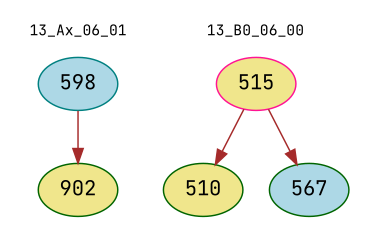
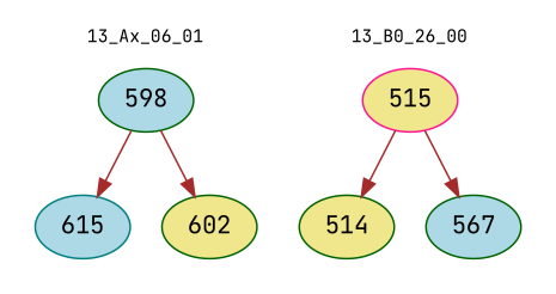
  digraph {
    fontname="JetBrains Mono"
    node [color=darkgreen fillcolor=lightblue fontname="JetBrains Mono" style=filled]
    edge [color=brown fontname="JetBrains Mono"]
-   n1 [color=teal label=598]
-   n3 [fillcolor=khaki label=902]
+   n1 [label=598]
+   n2 [color=teal label=615]
+   n3 [fillcolor=khaki label=602]
    n4 [color=deeppink fillcolor=khaki label=515]
-   n5 [fillcolor=khaki label=510]
+   n5 [fillcolor=khaki label=514]
    n6 [label=567]
    subgraph cluster_1 {
      color=white
      fontsize=10
      label="13_Ax_06_01"
      n1
+     n2
      n3
    }
    subgraph cluster_2 {
      color=white
      fontsize=10
-     label="13_B0_06_00"
+     label="13_B0_26_00"
      n4
      n5
      n6
    }
+   n1 -> n2
    n1 -> n3
    n4 -> n5
    n4 -> n6
  }
